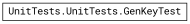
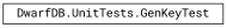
  digraph {
    rankdir=LR
    fontname="Roboto Mono"
-   n1 [color=black fillcolor=white fontname="Roboto Mono" fontsize=14 height=0.2 label="UnitTests.UnitTests.GenKeyTest" shape=record style=filled width=0.4]
+   n1 [color=black fillcolor=white fontname="Roboto Mono" fontsize=14 height=0.2 label="DwarfDB.UnitTests.GenKeyTest" shape=record style=filled width=0.4]
  }
